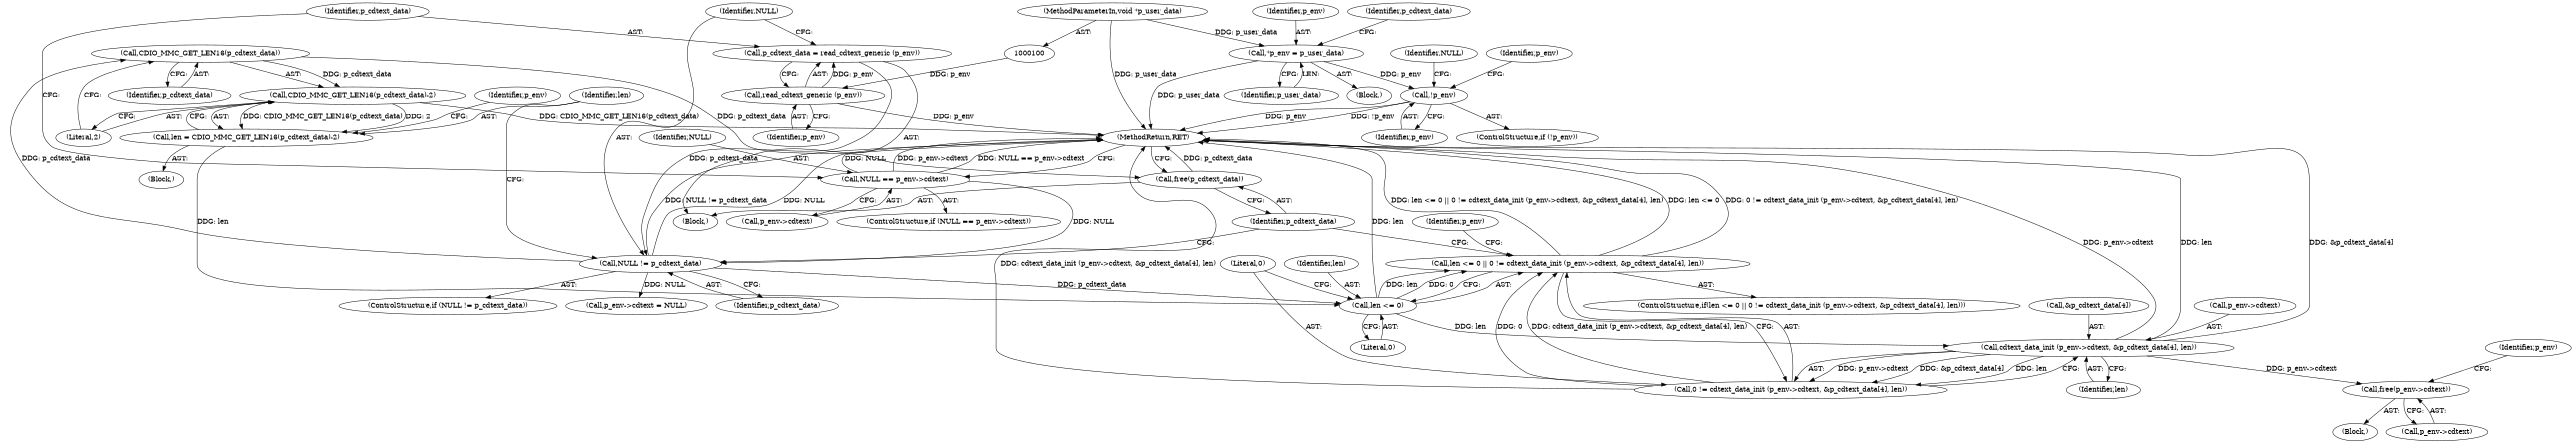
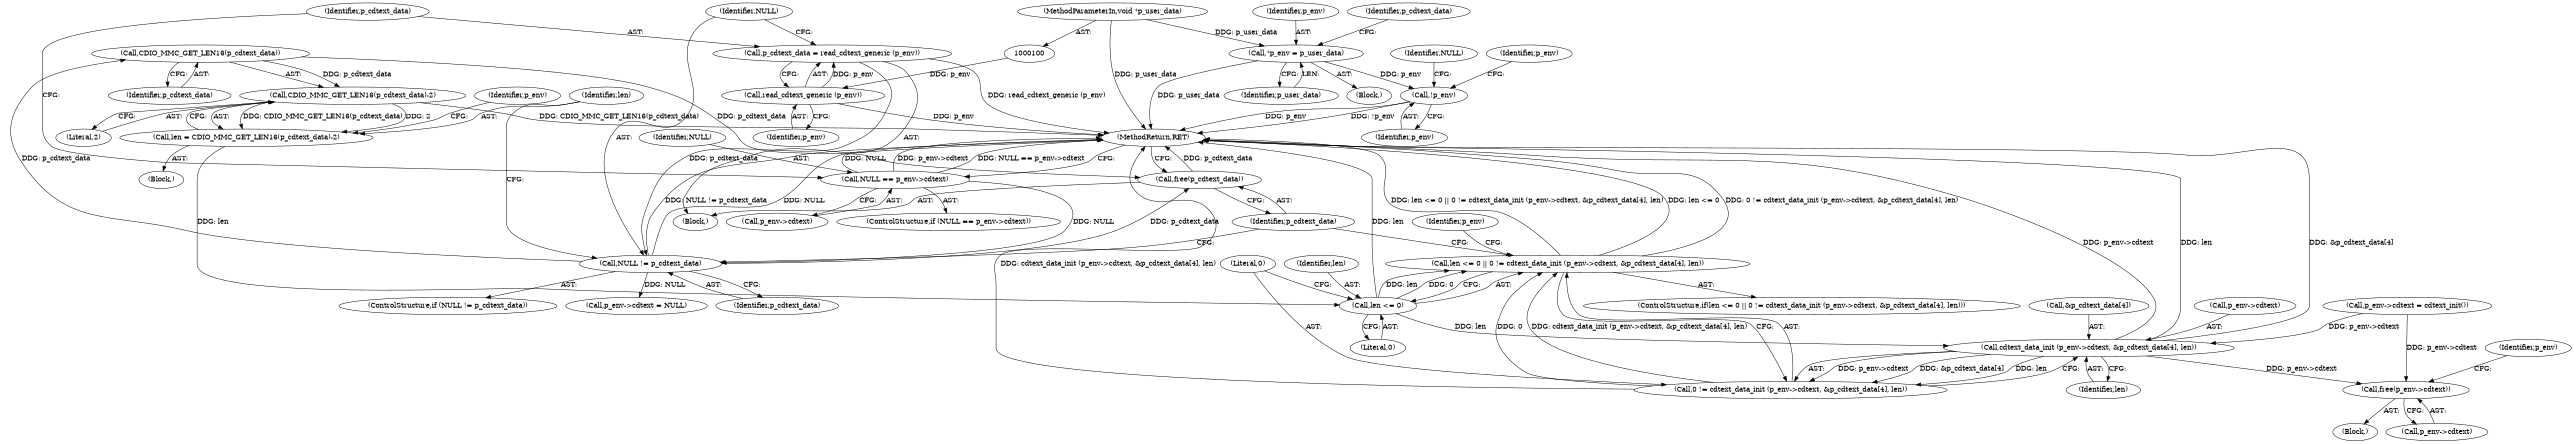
  digraph {
    n1 [label="(Call,CDIO_MMC_GET_LEN16(p_cdtext_data))"]
    n2 [label="(Call,CDIO_MMC_GET_LEN16(p_cdtext_data)-2)"]
    n3 [label="(Call,free(p_cdtext_data))"]
    n4 [label="(Identifier,p_cdtext_data)"]
    n5 [label="(MethodReturn,RET)"]
    n6 [label="(Call,len = CDIO_MMC_GET_LEN16(p_cdtext_data)-2)"]
    n7 [label="(Literal,2)"]
    n8 [label="(Block,)"]
    n9 [label="(Identifier,p_cdtext_data)"]
    n10 [label="(Call,NULL != p_cdtext_data)"]
    n11 [label="(Call,p_env->cdtext = NULL)"]
    n12 [label="(Identifier,p_cdtext_data)"]
    n13 [label="(ControlStructure,if (NULL != p_cdtext_data))"]
    n14 [label="(Call,NULL == p_env->cdtext)"]
    n15 [label="(Call,p_env->cdtext)"]
    n16 [label="(ControlStructure,if (NULL == p_env->cdtext))"]
    n17 [label="(Call,p_cdtext_data = read_cdtext_generic (p_env))"]
    n18 [label="(Call,read_cdtext_generic (p_env))"]
    n19 [label="(Identifier,p_env)"]
    n20 [label="(Call,!p_env)"]
    n21 [label="(Identifier,p_env)"]
-   n22 [label="(ControlStructure,if (!p_env))"]
    n23 [label="(Call,*p_env = p_user_data)"]
    n24 [label="(Identifier,p_user_data)"]
    n25 [label="(Block,)"]
    n26 [label="(MethodParameterIn,void *p_user_data)"]
    1000100
    n28 [label="(Call,len <= 0)"]
    n29 [label="(Block,)"]
    n30 [label="(Call,len <= 0 || 0 != cdtext_data_init (p_env->cdtext, &p_cdtext_data[4], len))"]
    n31 [label="(Call,cdtext_data_init (p_env->cdtext, &p_cdtext_data[4], len))"]
    n32 [label="(Literal,0)"]
    n33 [label="(Call,0 != cdtext_data_init (p_env->cdtext, &p_cdtext_data[4], len))"]
    n34 [label="(ControlStructure,if(len <= 0 || 0 != cdtext_data_init (p_env->cdtext, &p_cdtext_data[4], len)))"]
    n35 [label="(Call,free(p_env->cdtext))"]
    n36 [label="(Identifier,len)"]
    n37 [label="(Block,)"]
    n38 [label="(Call,p_env->cdtext)"]
    n39 [label="(Identifier,len)"]
    n40 [label="(Identifier,p_env)"]
    n41 [label="(Call,p_env->cdtext)"]
+   n42 [label="(Call,p_env->cdtext = cdtext_init())"]
    n43 [label="(Identifier,p_env)"]
    n44 [label="(Identifier,p_env)"]
    n45 [label="(Identifier,len)"]
    n46 [label="(Identifier,p_env)"]
    n47 [label="(Identifier,NULL)"]
    n48 [label="(Identifier,p_cdtext_data)"]
    n49 [label="(Call,&p_cdtext_data[4])"]
    n50 [label="(Literal,0)"]
    n51 [label="(Identifier,NULL)"]
    n52 [label="(Identifier,p_env)"]
    n53 [label="(Identifier,p_cdtext_data)"]
    n54 [label="(Identifier,NULL)"]
    n1 -> n2 [label="AST: "]
    n1 -> n2 [label="DDG: p_cdtext_data"]
    n1 -> n3 [label="DDG: p_cdtext_data"]
    n1 -> n4 [label="CFG: "]
    n2 -> n5 [label="DDG: CDIO_MMC_GET_LEN16(p_cdtext_data)"]
    n2 -> n6 [label="AST: "]
    n2 -> n6 [label="DDG: CDIO_MMC_GET_LEN16(p_cdtext_data)"]
    n2 -> n6 [label="DDG: 2"]
    n2 -> n7 [label="CFG: "]
    n3 -> n5 [label="DDG: p_cdtext_data"]
    n3 -> n8 [label="AST: "]
    n3 -> n9 [label="CFG: "]
    n4 -> n1 [label="AST: "]
    n5 -> n3 [label="CFG: "]
    n5 -> n14 [label="CFG: "]
    n6 -> n2 [label="CFG: "]
    n6 -> n28 [label="DDG: len"]
    n6 -> n29 [label="AST: "]
-   n7 -> n1 [label="CFG: "]
    n7 -> n2 [label="AST: "]
    n9 -> n3 [label="AST: "]
    n9 -> n10 [label="CFG: "]
    n9 -> n30 [label="CFG: "]
    n10 -> n1 [label="DDG: p_cdtext_data"]
-   n10 -> n28 [label="DDG: p_cdtext_data"]
+   n10 -> n3 [label="DDG: p_cdtext_data"]
    n10 -> n5 [label="DDG: NULL != p_cdtext_data"]
    n10 -> n5 [label="DDG: NULL"]
    n10 -> n11 [label="DDG: NULL"]
    n10 -> n12 [label="CFG: "]
    n10 -> n13 [label="AST: "]
    n12 -> n10 [label="AST: "]
    n14 -> n5 [label="DDG: NULL"]
    n14 -> n5 [label="DDG: p_env->cdtext"]
    n14 -> n5 [label="DDG: NULL == p_env->cdtext"]
    n14 -> n10 [label="DDG: NULL"]
    n14 -> n15 [label="CFG: "]
    n14 -> n16 [label="AST: "]
    n15 -> n14 [label="AST: "]
+   n17 -> n5 [label="DDG: read_cdtext_generic (p_env)"]
    n17 -> n8 [label="AST: "]
    n17 -> n10 [label="DDG: p_cdtext_data"]
    n17 -> n18 [label="CFG: "]
    n18 -> n5 [label="DDG: p_env"]
    n18 -> n17 [label="AST: "]
    n18 -> n17 [label="DDG: p_env"]
    n18 -> n19 [label="CFG: "]
    n19 -> n18 [label="AST: "]
    n20 -> n5 [label="DDG: p_env"]
    n20 -> n5 [label="DDG: !p_env"]
    n20 -> n21 [label="CFG: "]
-   n20 -> n22 [label="AST: "]
    n21 -> n20 [label="AST: "]
    n23 -> n5 [label="DDG: p_user_data"]
    n23 -> n20 [label="DDG: p_env"]
    n23 -> n24 [label="CFG: "]
    n23 -> n25 [label="AST: "]
    n24 -> n23 [label="LEN: "]
    n26 -> n5 [label="DDG: p_user_data"]
    n26 -> n23 [label="DDG: p_user_data"]
    n26 -> 1000100 [label="AST: "]
    1000100 -> n18 [label="DDG: p_env"]
    n28 -> n5 [label="DDG: len"]
    n28 -> n30 [label="AST: "]
    n28 -> n30 [label="DDG: len"]
    n28 -> n30 [label="DDG: 0"]
    n28 -> n31 [label="DDG: len"]
    n28 -> n32 [label="CFG: "]
    n30 -> n5 [label="DDG: len <= 0 || 0 != cdtext_data_init (p_env->cdtext, &p_cdtext_data[4], len)"]
    n30 -> n5 [label="DDG: len <= 0"]
    n30 -> n5 [label="DDG: 0 != cdtext_data_init (p_env->cdtext, &p_cdtext_data[4], len)"]
    n30 -> n28 [label="CFG: "]
    n30 -> n33 [label="CFG: "]
    n30 -> n34 [label="AST: "]
    n31 -> n5 [label="DDG: &p_cdtext_data[4]"]
    n31 -> n5 [label="DDG: p_env->cdtext"]
    n31 -> n5 [label="DDG: len"]
    n31 -> n33 [label="AST: "]
    n31 -> n33 [label="DDG: p_env->cdtext"]
    n31 -> n33 [label="DDG: &p_cdtext_data[4]"]
    n31 -> n33 [label="DDG: len"]
    n31 -> n35 [label="DDG: p_env->cdtext"]
    n31 -> n36 [label="CFG: "]
    n32 -> n28 [label="AST: "]
    n33 -> n5 [label="DDG: cdtext_data_init (p_env->cdtext, &p_cdtext_data[4], len)"]
    n33 -> n30 [label="AST: "]
    n33 -> n30 [label="DDG: 0"]
    n33 -> n30 [label="DDG: cdtext_data_init (p_env->cdtext, &p_cdtext_data[4], len)"]
    n33 -> n31 [label="CFG: "]
    n35 -> n37 [label="AST: "]
    n35 -> n38 [label="CFG: "]
    n36 -> n31 [label="AST: "]
    n38 -> n35 [label="AST: "]
    n39 -> n28 [label="AST: "]
    n40 -> n6 [label="CFG: "]
    n41 -> n31 [label="AST: "]
+   n42 -> n31 [label="DDG: p_env->cdtext"]
+   n42 -> n35 [label="DDG: p_env->cdtext"]
    n43 -> n35 [label="CFG: "]
    n44 -> n23 [label="AST: "]
    n45 -> n6 [label="AST: "]
    n45 -> n10 [label="CFG: "]
    n46 -> n30 [label="CFG: "]
    n47 -> n20 [label="CFG: "]
    n48 -> n14 [label="CFG: "]
    n48 -> n17 [label="AST: "]
    n49 -> n31 [label="AST: "]
    n50 -> n28 [label="CFG: "]
    n50 -> n33 [label="AST: "]
    n51 -> n10 [label="AST: "]
    n51 -> n17 [label="CFG: "]
    n52 -> n20 [label="CFG: "]
    n53 -> n23 [label="CFG: "]
    n54 -> n14 [label="AST: "]
  }
